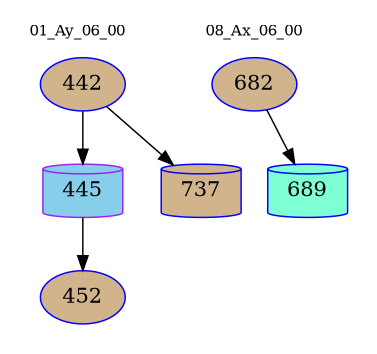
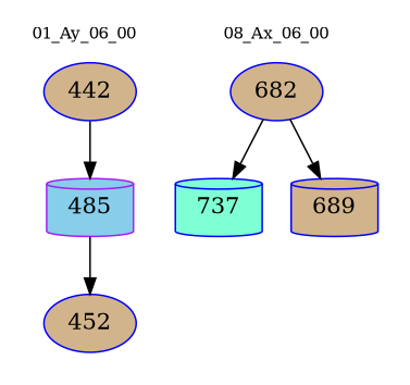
  digraph {
    node [color=blue fillcolor=tan shape=ellipse style=filled]
    edge [color=black]
    n1 [label=442]
    n2 [label=452]
-   n3 [color=purple fillcolor=skyblue label=445 shape=cylinder]
+   n3 [color=purple fillcolor=skyblue label=485 shape=cylinder]
    n4 [label=682]
-   n5 [fillcolor=aquamarine label=689 shape=cylinder]
-   n6 [label=737 shape=cylinder]
+   n5 [label=689 shape=cylinder]
+   n6 [fillcolor=aquamarine label=737 shape=cylinder]
    subgraph cluster_1 {
      color=white
      fontsize=10
      label="01_Ay_06_00"
      n1
      n2
      n3
    }
    subgraph cluster_2 {
      color=white
      fontsize=10
      label="08_Ax_06_00"
      n4
      n5
      n6
    }
    n1 -> n3
    n3 -> n2
    n4 -> n5
-   n1 -> n6
+   n4 -> n6
  }
